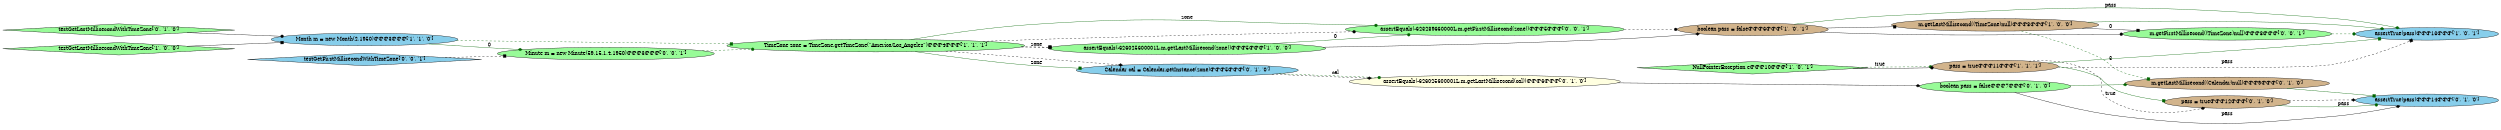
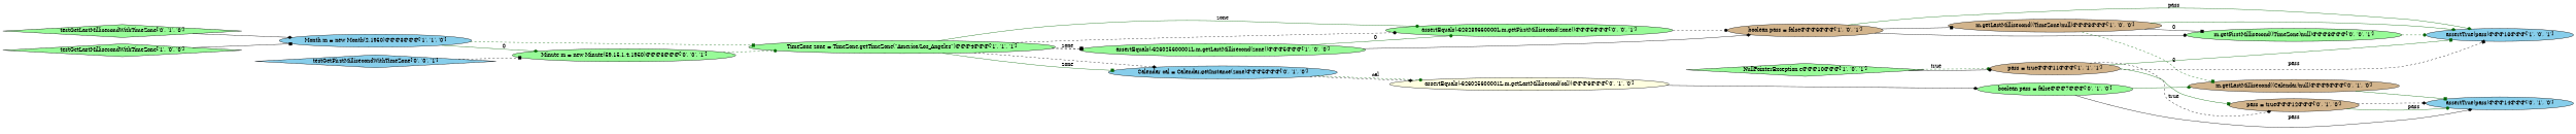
  digraph {
    rankdir=LR
    node [fillcolor=palegreen shape=ellipse style=filled]
    edge [arrowhead=box color=black style=solid]
    n1 [fillcolor=tan label="boolean pass = false@@@6@@@['1', '0', '1']"]
    n2 [fillcolor=tan label="m.getLastMillisecond((TimeZone)null)@@@8@@@['1', '0', '0']"]
    n3 [fillcolor=skyblue label="assertTrue(pass)@@@13@@@['1', '0', '1']"]
    n4 [label="m.getFirstMillisecond((TimeZone)null)@@@8@@@['0', '0', '1']"]
    n5 [fillcolor=tan label="m.getLastMillisecond((Calendar)null)@@@9@@@['0', '1', '0']"]
    n6 [fillcolor=skyblue label="assertTrue(pass)@@@14@@@['0', '1', '0']"]
    n7 [label="testGetLastMillisecondWithTimeZone['0', '1', '0']" shape=diamond]
    n8 [fillcolor=skyblue label="Month m = new Month(2,1950)@@@3@@@['1', '1', '0']"]
    n9 [label="Minute m = new Minute(59,15,1,4,1950)@@@3@@@['0', '0', '1']"]
    n10 [label="TimeZone zone = TimeZone.getTimeZone(\"America/Los_Angeles\")@@@4@@@['1', '1', '1']"]
    n11 [label="assertEquals(-623289660000L,m.getFirstMillisecond(zone))@@@5@@@['0', '0', '1']"]
    n12 [fillcolor=skyblue label="Calendar cal = Calendar.getInstance(zone)@@@5@@@['0', '1', '0']"]
    n13 [label="assertEquals(-626025600001L,m.getLastMillisecond(zone))@@@5@@@['1', '0', '0']"]
    n14 [fillcolor=skyblue label="testGetFirstMillisecondWithTimeZone['0', '0', '1']" shape=diamond]
    n15 [fillcolor=tan label="pass = true@@@12@@@['0', '1', '0']"]
    n16 [fillcolor=tan label="pass = true@@@11@@@['1', '1', '1']"]
    n17 [fillcolor=lightyellow label="assertEquals(-626025600001L,m.getLastMillisecond(cal))@@@6@@@['0', '1', '0']"]
    n18 [label="boolean pass = false@@@7@@@['0', '1', '0']"]
    n19 [label="NullPointerException e@@@10@@@['1', '0', '1']" shape=diamond]
    n20 [label="testGetLastMillisecondWithTimeZone['1', '0', '0']" shape=diamond]
    n1 -> n2
    n1 -> n3 [arrowhead=diamond color=darkgreen label=pass]
    n1 -> n4 [arrowhead=dot]
    n2 -> n3 [arrowhead=diamond color=darkgreen]
    n2 -> n4 [label=0]
    n2 -> n5 [color=darkgreen label=3 style=dashed]
    n4 -> n3 [arrowhead=dot color=darkgreen style=dashed]
    n5 -> n6 [color=darkgreen]
-   n7 -> n8 [arrowhead=dot]
+   n7 -> n8 [arrowhead=diamond]
    n8 -> n9 [arrowhead=diamond color=darkgreen label=0]
    n8 -> n10 [color=darkgreen style=dashed]
    n9 -> n10 [arrowhead=dot color=darkgreen style=dashed]
    n10 -> n11 [arrowhead=dot color=darkgreen label=zone]
    n10 -> n11 [arrowhead=dot style=dashed]
    n10 -> n12 [arrowhead=diamond style=dashed]
    n10 -> n12 [color=darkgreen label=zone]
    n10 -> n13 [label=zone style=dashed]
    n10 -> n13 [style=dashed]
    n11 -> n1 [arrowhead=dot style=dashed]
    n12 -> n17 [arrowhead=dot color=darkgreen label=cal style=dashed]
    n12 -> n17 [arrowhead=diamond style=dashed]
    n13 -> n1 [arrowhead=diamond]
    n13 -> n11 [arrowhead=dot color=darkgreen label=0]
    n14 -> n9 [style=dashed]
    n15 -> n6 [arrowhead=diamond style=dashed]
    n15 -> n6 [arrowhead=dot color=darkgreen label=pass]
    n16 -> n3 [color=darkgreen]
    n16 -> n3 [label=pass style=dashed]
    n16 -> n15 [color=darkgreen]
    n16 -> n15 [arrowhead=diamond label=true style=dashed]
    n17 -> n18 [arrowhead=diamond]
    n18 -> n5 [arrowhead=diamond color=darkgreen]
    n18 -> n6 [arrowhead=diamond label=pass]
    n19 -> n16 [arrowhead=dot color=darkgreen label=true style=dashed]
    n19 -> n16 [arrowhead=dot]
    n20 -> n8
  }
